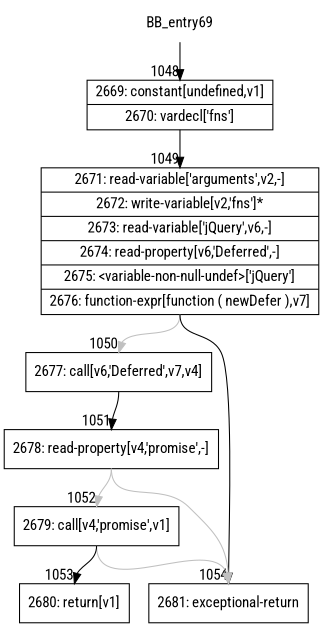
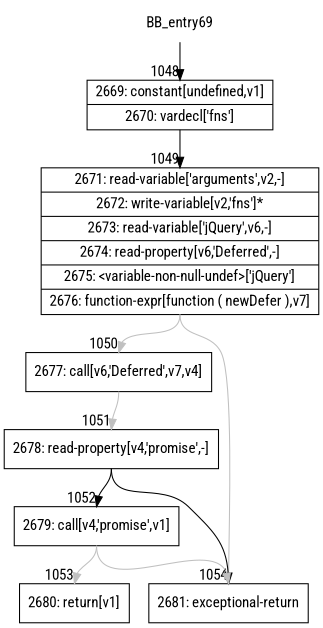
  digraph {
    fontname="Roboto Condensed"
    rankdir=TD
    node [fontname="Roboto Condensed" shape=record]
    edge [fontname="Roboto Condensed" headport=n tailport=s]
    n1 [label=BB_entry69 shape=none]
    n2 [label="{2669: constant[undefined,v1]|2670: vardecl['fns']}"]
    n3 [label="{2671: read-variable['arguments',v2,-]|2672: write-variable[v2,'fns']*|2673: read-variable['jQuery',v6,-]|2674: read-property[v6,'Deferred',-]|2675: \<variable-non-null-undef\>['jQuery']|2676: function-expr[function ( newDefer ),v7]}"]
    n4 [label="{2677: call[v6,'Deferred',v7,v4]}"]
    n5 [label="{2681: exceptional-return}"]
    n6 [label="{2678: read-property[v4,'promise',-]}"]
    n7 [label="{2679: call[v4,'promise',v1]}"]
    n8 [label="{2680: return[v1]}"]
    n1 -> n2 [headlabel="    1048"]
    n2 -> n3 [headlabel="      1049"]
    n3 -> n4 [color=gray headlabel="      1050"]
-   n3 -> n5 [color=black headlabel="      1054"]
-   n4 -> n6 [headlabel="      1051"]
-   n6 -> n5 [color=gray]
-   n6 -> n7 [headlabel="      1052" color=gray]
+   n3 -> n5 [color=gray headlabel="      1054"]
+   n4 -> n6 [headlabel="      1051" color=gray]
+   n6 -> n5 [color=black]
+   n6 -> n7 [headlabel="      1052"]
    n7 -> n5 [color=gray]
-   n7 -> n8 [headlabel="      1053"]
+   n7 -> n8 [headlabel="      1053" color=gray]
  }
